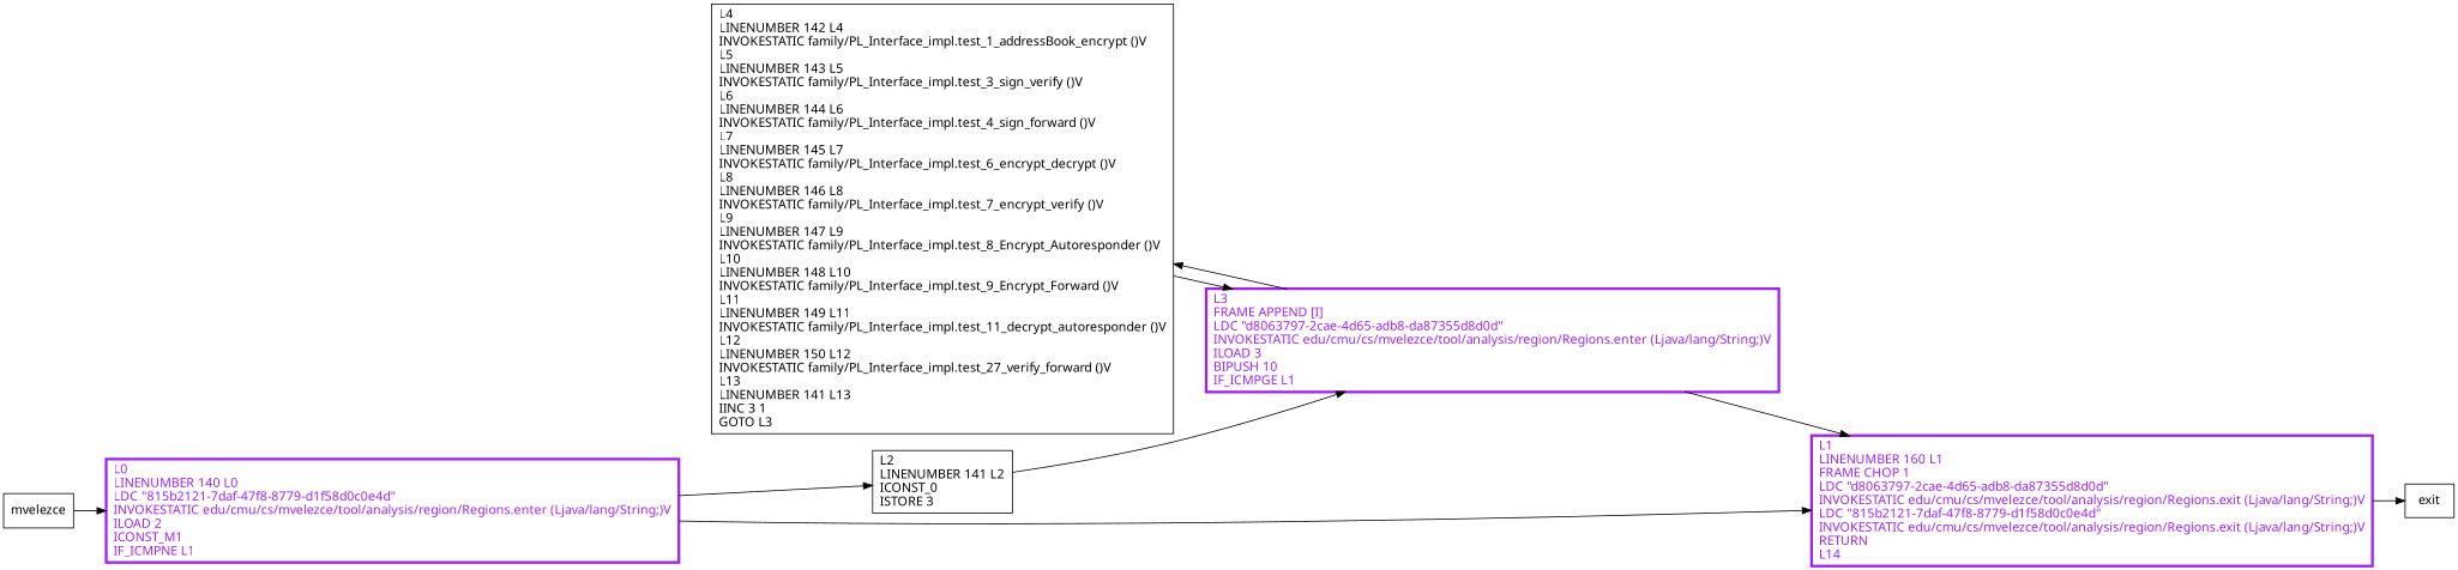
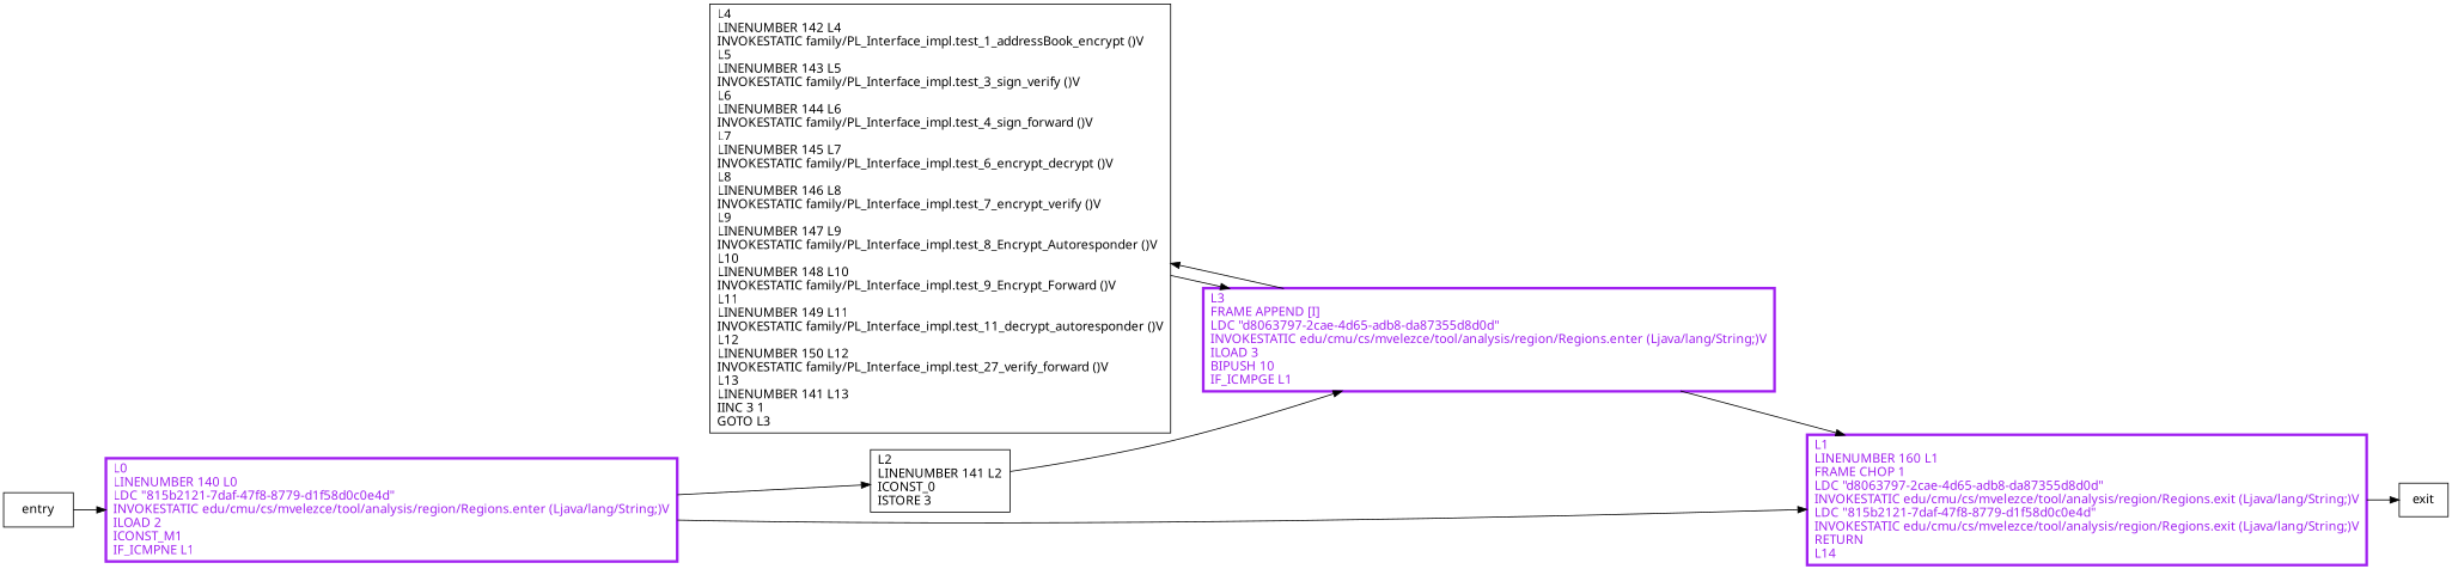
  digraph {
    rankdir=LR
    fontname="Noto Sans"
    node [shape=record fontname="Noto Sans"]
    edge [fontname="Noto Sans"]
    n1 [label="L4\lLINENUMBER 142 L4\lINVOKESTATIC family/PL_Interface_impl.test_1_addressBook_encrypt ()V\lL5\lLINENUMBER 143 L5\lINVOKESTATIC family/PL_Interface_impl.test_3_sign_verify ()V\lL6\lLINENUMBER 144 L6\lINVOKESTATIC family/PL_Interface_impl.test_4_sign_forward ()V\lL7\lLINENUMBER 145 L7\lINVOKESTATIC family/PL_Interface_impl.test_6_encrypt_decrypt ()V\lL8\lLINENUMBER 146 L8\lINVOKESTATIC family/PL_Interface_impl.test_7_encrypt_verify ()V\lL9\lLINENUMBER 147 L9\lINVOKESTATIC family/PL_Interface_impl.test_8_Encrypt_Autoresponder ()V\lL10\lLINENUMBER 148 L10\lINVOKESTATIC family/PL_Interface_impl.test_9_Encrypt_Forward ()V\lL11\lLINENUMBER 149 L11\lINVOKESTATIC family/PL_Interface_impl.test_11_decrypt_autoresponder ()V\lL12\lLINENUMBER 150 L12\lINVOKESTATIC family/PL_Interface_impl.test_27_verify_forward ()V\lL13\lLINENUMBER 141 L13\lIINC 3 1\lGOTO L3\l"]
    n2 [color=purple fontcolor=purple label="L3\lFRAME APPEND [I]\lLDC \"d8063797-2cae-4d65-adb8-da87355d8d0d\"\lINVOKESTATIC edu/cmu/cs/mvelezce/tool/analysis/region/Regions.enter (Ljava/lang/String;)V\lILOAD 3\lBIPUSH 10\lIF_ICMPGE L1\l" penwidth=3]
    n3 [color=purple fontcolor=purple label="L1\lLINENUMBER 160 L1\lFRAME CHOP 1\lLDC \"d8063797-2cae-4d65-adb8-da87355d8d0d\"\lINVOKESTATIC edu/cmu/cs/mvelezce/tool/analysis/region/Regions.exit (Ljava/lang/String;)V\lLDC \"815b2121-7daf-47f8-8779-d1f58d0c0e4d\"\lINVOKESTATIC edu/cmu/cs/mvelezce/tool/analysis/region/Regions.exit (Ljava/lang/String;)V\lRETURN\lL14\l" penwidth=3]
    exit
    n5 [color=purple fontcolor=purple label="L0\lLINENUMBER 140 L0\lLDC \"815b2121-7daf-47f8-8779-d1f58d0c0e4d\"\lINVOKESTATIC edu/cmu/cs/mvelezce/tool/analysis/region/Regions.enter (Ljava/lang/String;)V\lILOAD 2\lICONST_M1\lIF_ICMPNE L1\l" penwidth=3]
    n6 [label="L2\lLINENUMBER 141 L2\lICONST_0\lISTORE 3\l"]
-   entry [label=mvelezce]
+   entry
    n1 -> n2
    n2 -> n1
    n2 -> n3
    n3 -> exit
    n5 -> n3
    n5 -> n6
    n6 -> n2
    entry -> n5
  }
